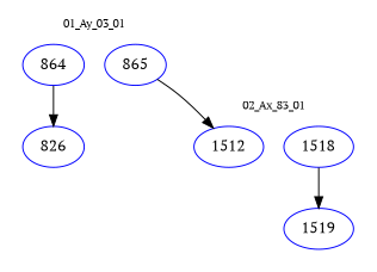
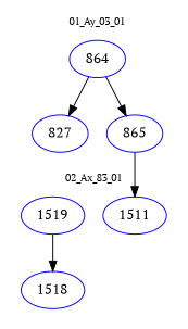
  digraph {
    fontname="PT Serif"
    node [color=blue fontname="PT Serif"]
    edge [color=black fontname="PT Serif"]
    n1 [label=864]
-   n2 [label=826]
+   n2 [label=827]
    n3 [label=865]
    n4 [label=1518]
-   n5 [label=1512]
+   n5 [label=1511]
    n6 [label=1519]
    subgraph cluster_1 {
      color=white
      fontsize=10
      label="01_Ay_03_01"
      n1
      n2
      n3
    }
    subgraph cluster_2 {
      color=white
      fontsize=10
      label="02_Ax_83_01"
      n4
      n5
      n6
    }
    n1 -> n2
+   n1 -> n3
    n3 -> n5
-   n4 -> n6
+   n6 -> n4
  }
